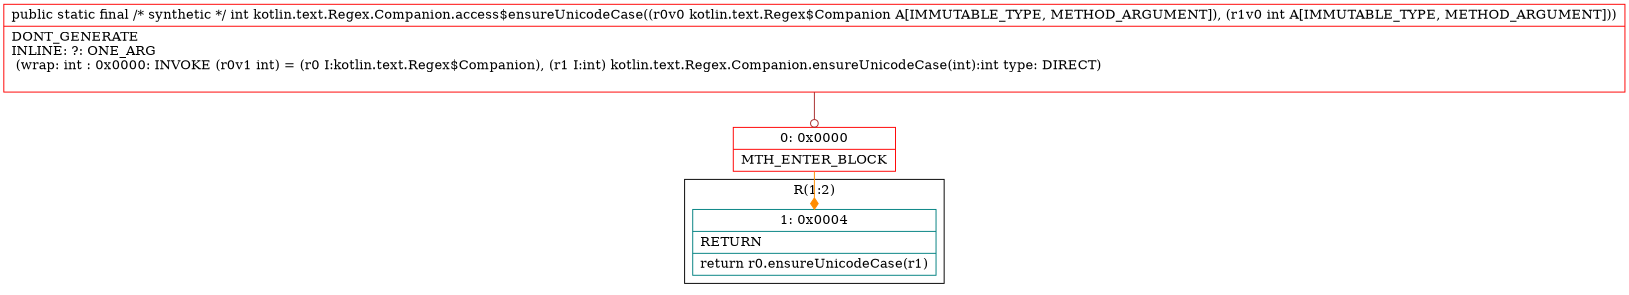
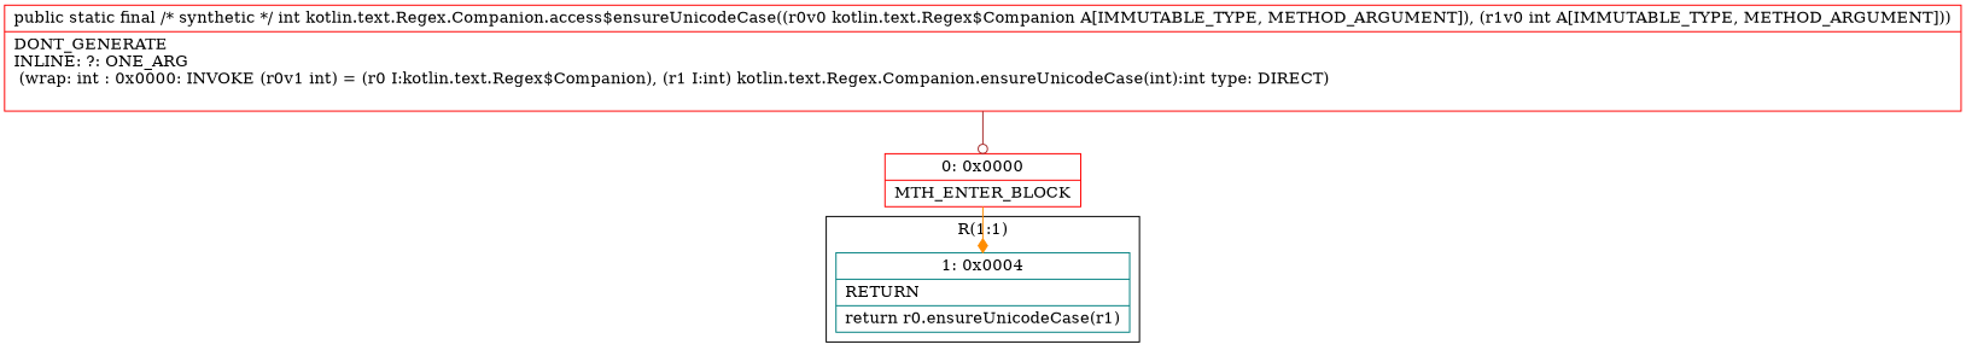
  digraph {
    node [color=red shape=record]
    n1 [color=teal label="{1\:\ 0x0004|RETURN\l|return r0.ensureUnicodeCase(r1)\l}"]
    n2 [label="{0\:\ 0x0000|MTH_ENTER_BLOCK\l}"]
    n3 [label="{public static final \/* synthetic *\/ int kotlin.text.Regex.Companion.access$ensureUnicodeCase((r0v0 kotlin.text.Regex$Companion A[IMMUTABLE_TYPE, METHOD_ARGUMENT]), (r1v0 int A[IMMUTABLE_TYPE, METHOD_ARGUMENT]))  | DONT_GENERATE\lINLINE: ?: ONE_ARG  \l  (wrap: int : 0x0000: INVOKE  (r0v1 int) = (r0 I:kotlin.text.Regex$Companion), (r1 I:int) kotlin.text.Regex.Companion.ensureUnicodeCase(int):int type: DIRECT)\l\l}"]
    subgraph cluster_1 {
-     label="R(1:2)"
+     label="R(1:1)"
      n1
    }
    n2 -> n1 [color=darkorange arrowhead=diamond]
    n3 -> n2 [color=brown arrowhead=odot]
  }
